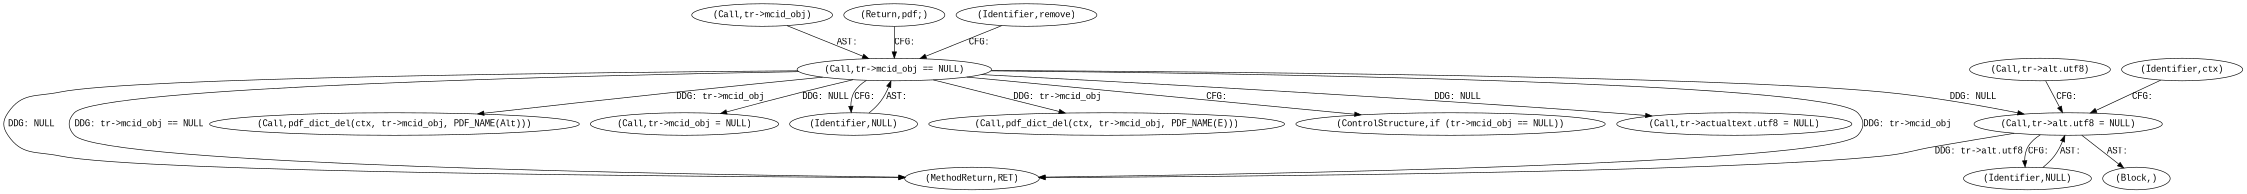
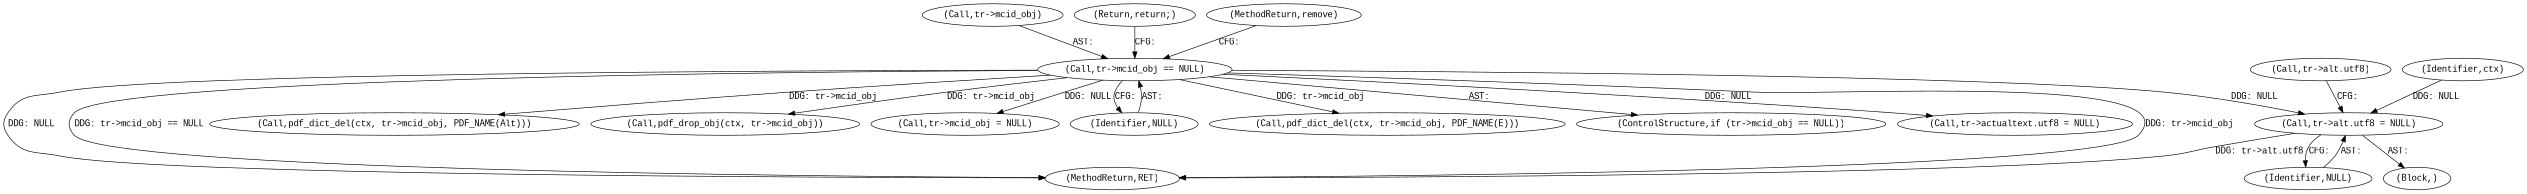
  digraph {
    fontname="Liberation Mono"
    node [fontname="Liberation Mono"]
    edge [fontname="Liberation Mono"]
    n1 [label="(Call,tr->alt.utf8 = NULL)"]
    n2 [label="(Identifier,NULL)"]
    n3 [label="(Block,)"]
    n4 [label="(MethodReturn,RET)"]
    n5 [label="(Call,tr->mcid_obj == NULL)"]
    n6 [label="(Call,pdf_dict_del(ctx, tr->mcid_obj, PDF_NAME(Alt)))"]
+   n7 [label="(Call,pdf_drop_obj(ctx, tr->mcid_obj))"]
    n8 [label="(Call,tr->mcid_obj = NULL)"]
    n9 [label="(Identifier,NULL)"]
    n10 [label="(Call,pdf_dict_del(ctx, tr->mcid_obj, PDF_NAME(E)))"]
    n11 [label="(ControlStructure,if (tr->mcid_obj == NULL))"]
    n12 [label="(Call,tr->actualtext.utf8 = NULL)"]
    n13 [label="(Call,tr->mcid_obj)"]
    n14 [label="(Call,tr->alt.utf8)"]
-   n15 [label="(Return,pdf;)"]
+   n15 [label="(Return,return;)"]
    n16 [label="(Identifier,ctx)"]
-   n17 [label="(Identifier,remove)"]
+   n17 [label="(MethodReturn,remove)"]
    n1 -> n2 [label="CFG: "]
    n1 -> n3 [label="AST: "]
    n1 -> n4 [label="DDG: tr->alt.utf8"]
    n2 -> n1 [label="AST: "]
    n5 -> n1 [label="DDG: NULL"]
    n5 -> n4 [label="DDG: tr->mcid_obj"]
    n5 -> n4 [label="DDG: NULL"]
    n5 -> n4 [label="DDG: tr->mcid_obj == NULL"]
    n5 -> n6 [label="DDG: tr->mcid_obj"]
+   n5 -> n7 [label="DDG: tr->mcid_obj"]
    n5 -> n8 [label="DDG: NULL"]
    n5 -> n9 [label="CFG: "]
    n5 -> n10 [label="DDG: tr->mcid_obj"]
-   n5 -> n11 [label="CFG: "]
+   n5 -> n11 [label="AST: "]
    n5 -> n12 [label="DDG: NULL"]
    n9 -> n5 [label="AST: "]
    n13 -> n5 [label="AST: "]
    n14 -> n1 [label="CFG: "]
    n15 -> n5 [label="CFG: "]
-   n16 -> n1 [label="CFG: "]
+   n16 -> n1 [label="DDG: NULL"]
    n17 -> n5 [label="CFG: "]
  }
